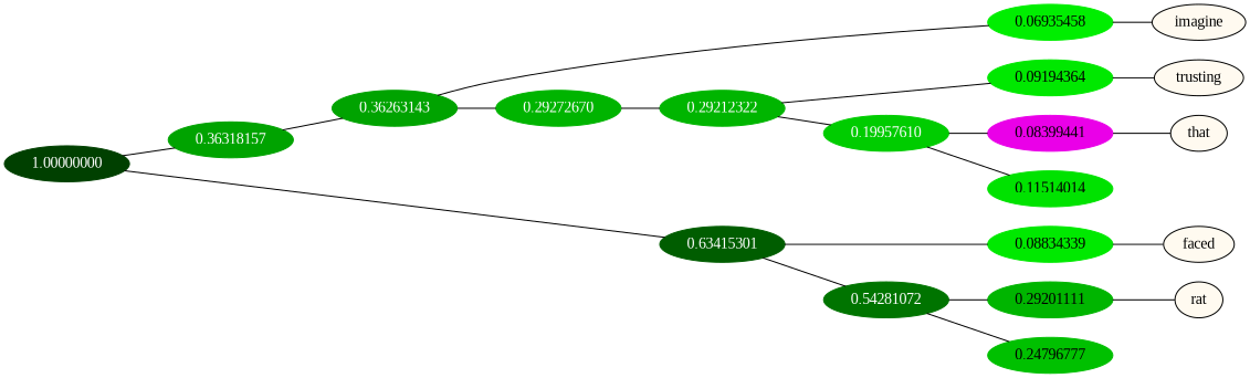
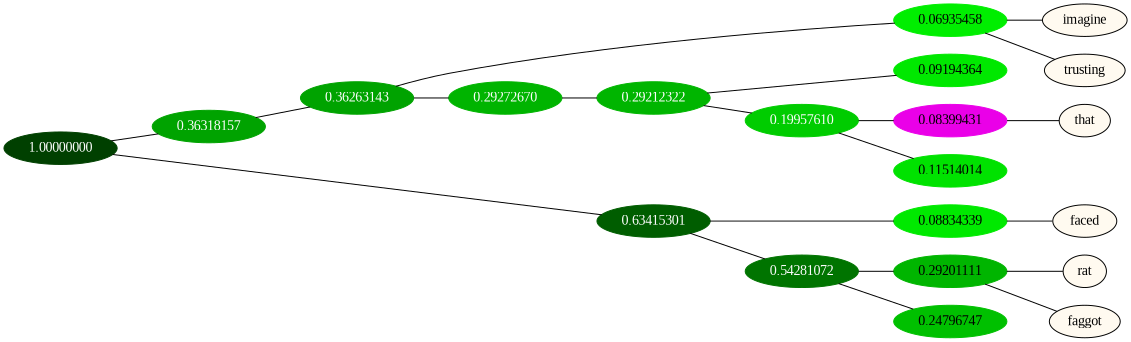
  graph {
    fontname="Liberation Serif"
    rankdir=LR
    node [color=black fontname="Liberation Serif" format=png nodesep=0.001 ordering=out overlap_scaling=0.01 ranksep=0.001 style=filled fontcolor=grey99]
    edge [fontname="Liberation Serif"]
    n1 [fillcolor=floralwhite height=0.15 label=imagine style="filled,solid" width=0.15 fontcolor=""]
    n2 [fillcolor=floralwhite height=0.15 label=trusting style="filled,solid" width=0.15 fontcolor=""]
    n3 [fillcolor=floralwhite height=0.15 label=that style="filled,solid" width=0.15 fontcolor=""]
    n4 [fillcolor=floralwhite height=0.15 label=rat style="filled,solid" width=0.15 fontcolor=""]
    n5 [fillcolor=floralwhite height=0.15 label=faced style="filled,solid" width=0.15 fontcolor=""]
+   n6 [fillcolor=floralwhite height=0.15 label=faggot style="filled,solid" width=0.15 fontcolor=""]
    n7 [color="0.334 1.000 0.931" fontcolor=black height=0.15 label=0.06935458 width=0.15]
    n8 [color="0.334 1.000 0.908" fontcolor=black height=0.15 label=0.09194364 width=0.15]
-   n9 [color="0.835 1.000 0.916" fontcolor=black height=0.15 label=0.08399441 width=0.15]
+   n9 [color="0.835 1.000 0.916" fontcolor=black height=0.15 label=0.08399431 width=0.15]
    n10 [color="0.334 1.000 0.885" fontcolor=black height=0.15 label=0.11514014 width=0.15]
    n11 [color="0.334 1.000 0.912" fontcolor=black height=0.15 label=0.08834339 width=0.15]
    n12 [color="0.334 1.000 0.708" fontcolor=black height=0.15 label=0.29201111 width=0.15]
-   n13 [color="0.334 1.000 0.752" fontcolor=black height=0.15 label=0.24796777 width=0.15]
+   n13 [color="0.334 1.000 0.752" fontcolor=black height=0.15 label=0.24796747 width=0.15]
    n14 [color="0.334 1.000 0.250" height=0.15 label=1.00000000 width=0.15]
    n15 [color="0.334 1.000 0.637" height=0.15 label=0.36318157 width=0.15]
    n16 [color="0.334 1.000 0.366" height=0.15 label=0.63415301 width=0.15]
    n17 [color="0.334 1.000 0.637" height=0.15 label=0.36263143 width=0.15]
    n18 [color="0.334 1.000 0.457" height=0.15 label=0.54281072 width=0.15]
    n19 [color="0.334 1.000 0.707" height=0.15 label=0.29272670 width=0.15]
    n20 [color="0.334 1.000 0.708" height=0.15 label=0.29212322 width=0.15]
    n21 [color="0.334 1.000 0.800" height=0.15 label=0.19957610 width=0.15]
    subgraph sub_1 {
      rank=same
      n1
      n2
      n3
      n4
      n5
+     n6
    }
    subgraph sub_2 {
      rank=same
      n7
      n8
      n9
      n10
      n11
      n12
      n13
    }
    n7 -- n1
-   n8 -- n2
+   n7 -- n2
    n9 -- n3
    n11 -- n5
    n12 -- n4
+   n12 -- n6
    n14 -- n15
    n14 -- n16
    n15 -- n17
    n16 -- n11
    n16 -- n18
    n17 -- n7
    n17 -- n19
    n18 -- n12
    n18 -- n13
    n19 -- n20
    n20 -- n8
    n20 -- n21
    n21 -- n9
    n21 -- n10
  }
